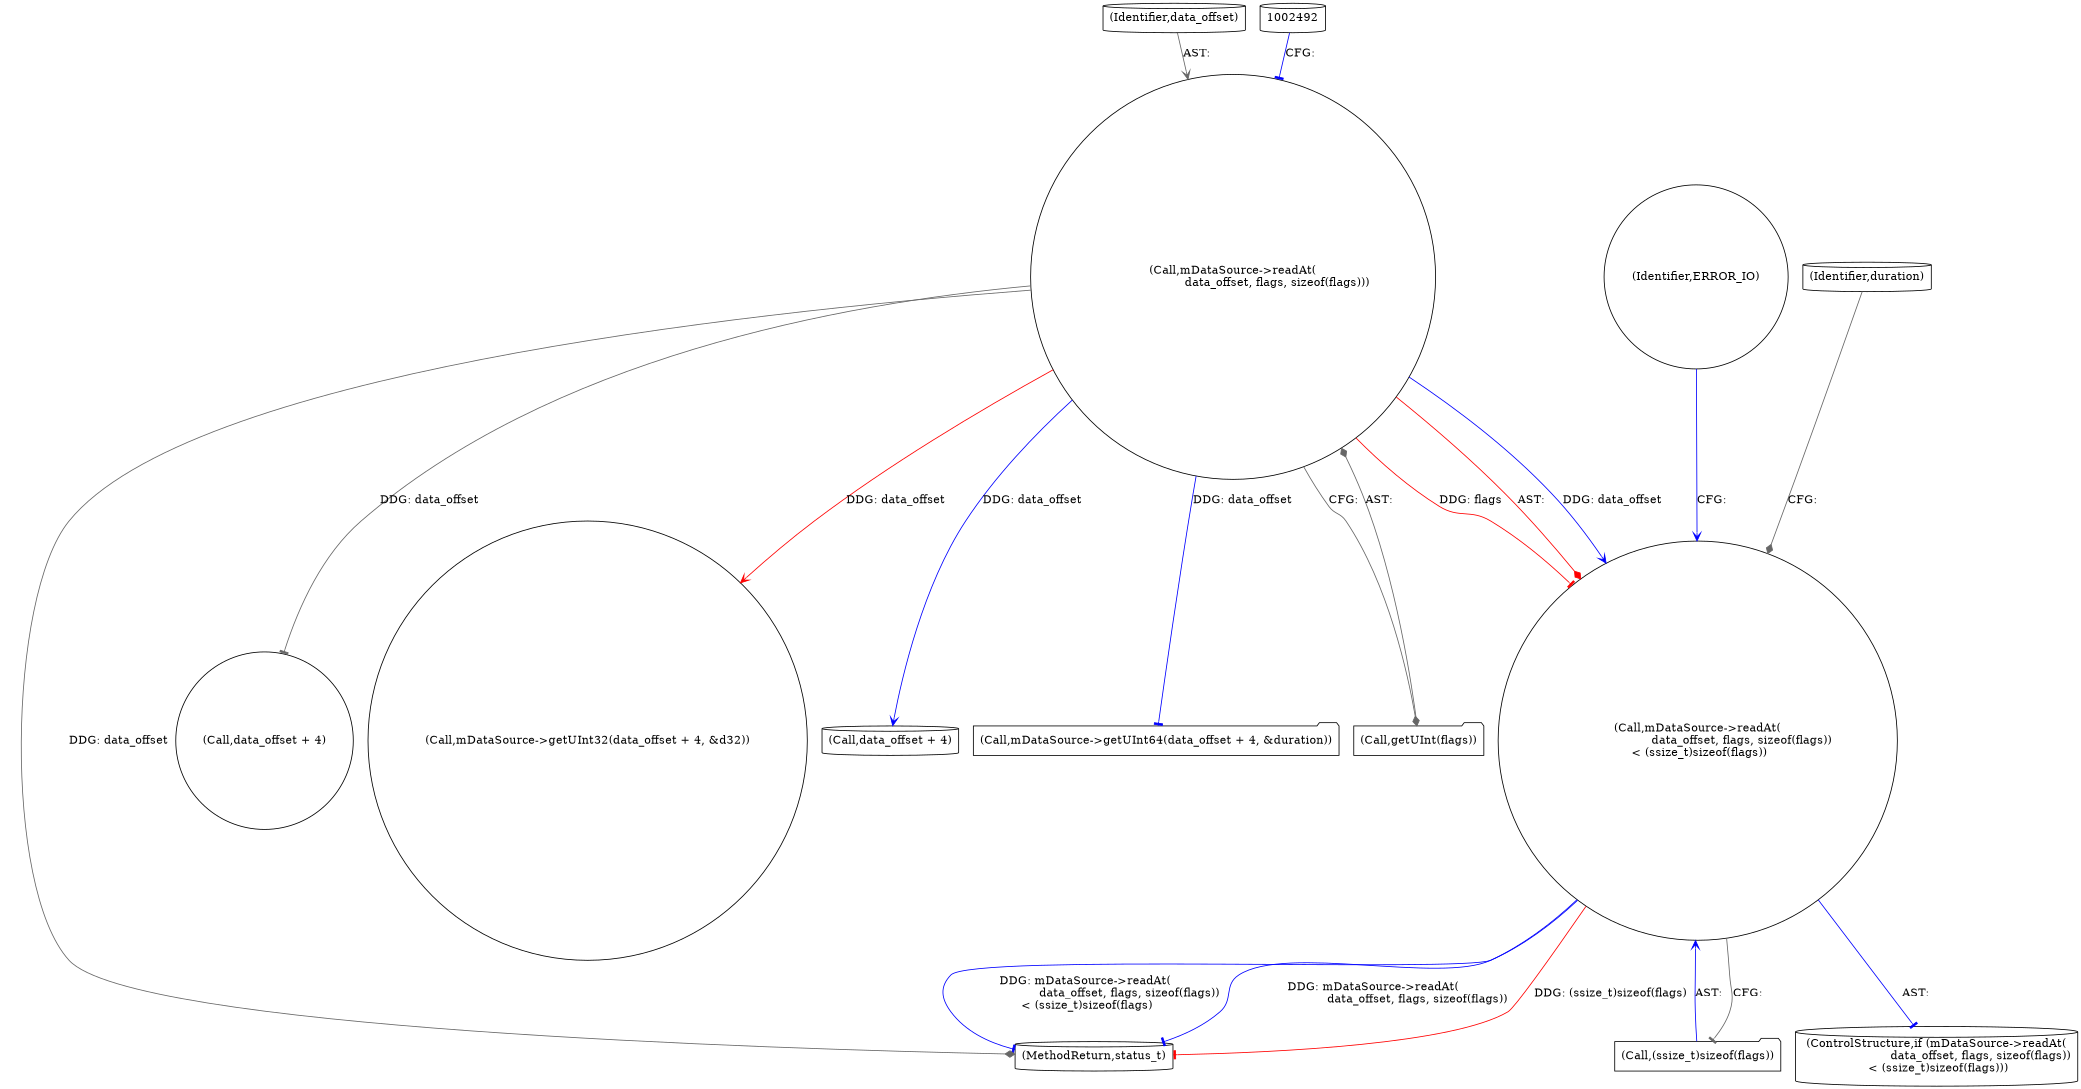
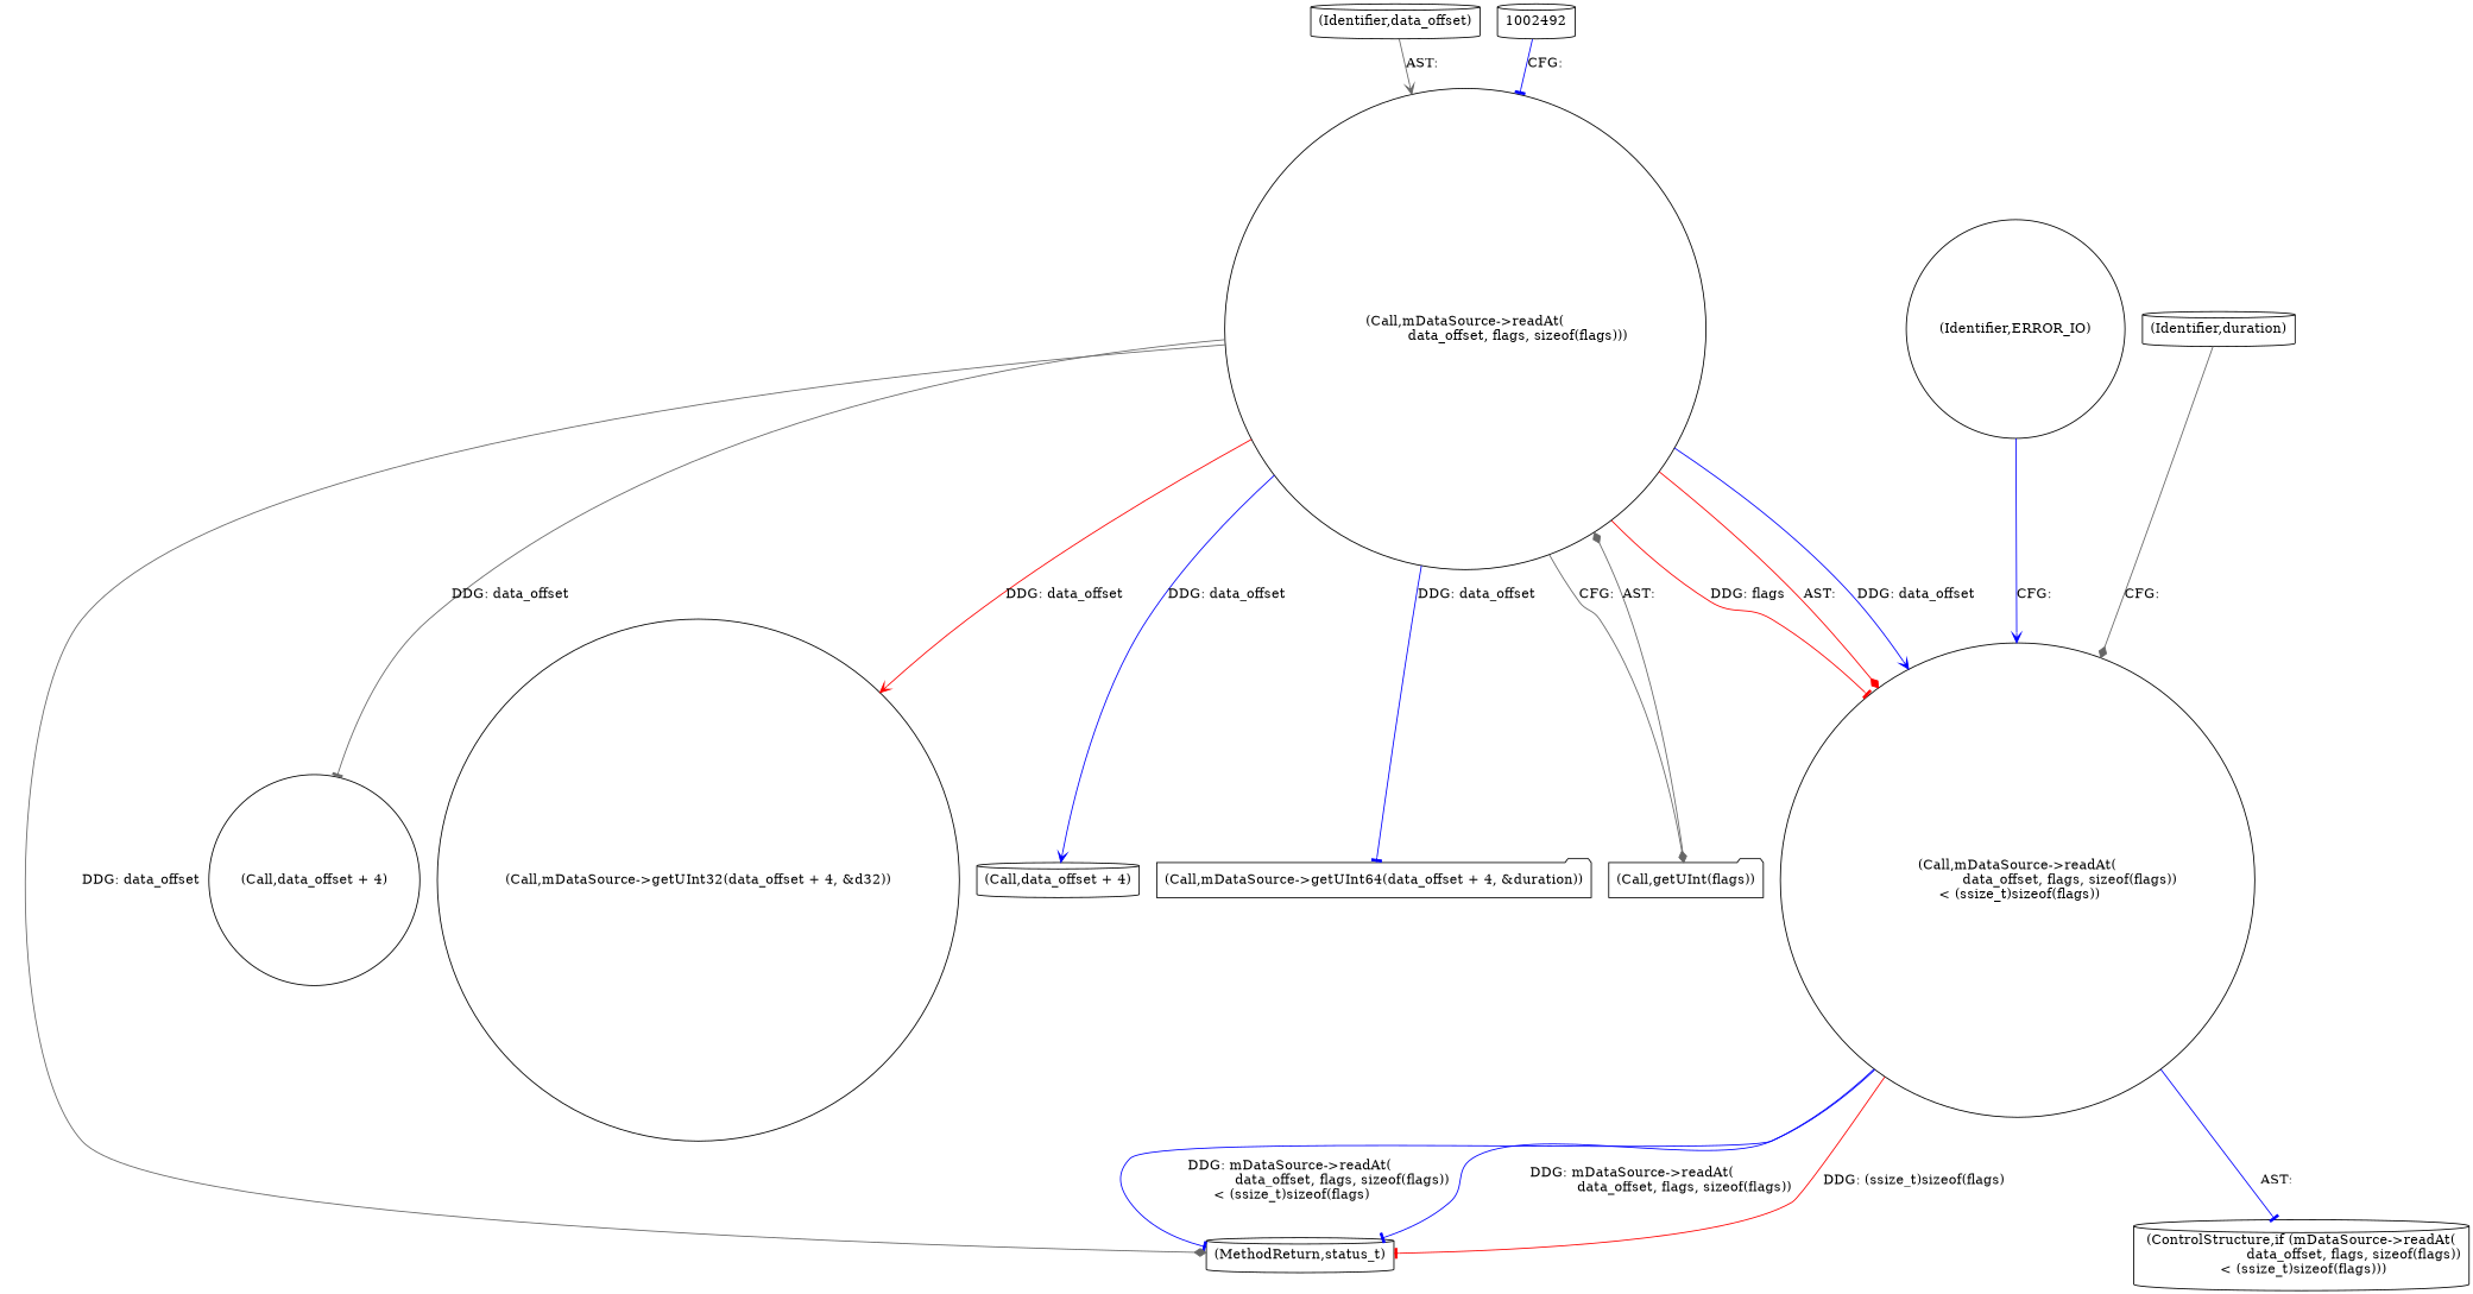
  digraph {
    node [shape=cylinder]
    edge [arrowhead=tee color=blue]
    n1 [label="(Call,mDataSource->readAt(\n                        data_offset, flags, sizeof(flags))\n < (ssize_t)sizeof(flags))" shape=circle]
-   n2 [label="(Call,(ssize_t)sizeof(flags))" shape=folder]
    n3 [label="(MethodReturn,status_t)"]
    n4 [label="(ControlStructure,if (mDataSource->readAt(\n                        data_offset, flags, sizeof(flags))\n < (ssize_t)sizeof(flags)))"]
    n5 [label="(Call,mDataSource->readAt(\n                        data_offset, flags, sizeof(flags)))" shape=circle]
    n6 [label="(Call,data_offset + 4)" shape=circle]
    n7 [label="(Call,mDataSource->getUInt32(data_offset + 4, &d32))" shape=circle]
    n8 [label="(Call,data_offset + 4)"]
    n9 [label="(Call,mDataSource->getUInt64(data_offset + 4, &duration))" shape=folder]
    n10 [label="(Call,getUInt(flags))" shape=folder]
    n11 [label="(Identifier,data_offset)"]
    n12 [label="(Identifier,ERROR_IO)" shape=circle]
    n13 [label="(Identifier,duration)"]
    1002492
-   n1 -> n2 [color=gray40 label="CFG: "]
    n1 -> n3 [label="DDG: mDataSource->readAt(\n                        data_offset, flags, sizeof(flags))\n < (ssize_t)sizeof(flags)"]
    n1 -> n3 [label="DDG: mDataSource->readAt(\n                        data_offset, flags, sizeof(flags))"]
    n1 -> n3 [color=red label="DDG: (ssize_t)sizeof(flags)"]
    n1 -> n4 [label="AST: "]
-   n2 -> n1 [arrowhead=vee label="AST: "]
    n5 -> n1 [arrowhead=diamond color=red label="AST: "]
    n5 -> n1 [arrowhead=vee label="DDG: data_offset"]
    n5 -> n1 [color=red label="DDG: flags"]
    n5 -> n3 [arrowhead=diamond color=gray40 label="DDG: data_offset"]
    n5 -> n6 [color=gray40 label="DDG: data_offset"]
    n5 -> n7 [arrowhead=vee color=red label="DDG: data_offset"]
    n5 -> n8 [arrowhead=vee label="DDG: data_offset"]
    n5 -> n9 [label="DDG: data_offset"]
    n5 -> n10 [arrowhead=diamond color=gray40 label="CFG: "]
    n10 -> n5 [arrowhead=diamond color=gray40 label="AST: "]
    n11 -> n5 [arrowhead=vee color=gray40 label="AST: "]
    n12 -> n1 [arrowhead=vee label="CFG: "]
    n13 -> n1 [arrowhead=diamond color=gray40 label="CFG: "]
    1002492 -> n5 [label="CFG: "]
  }
